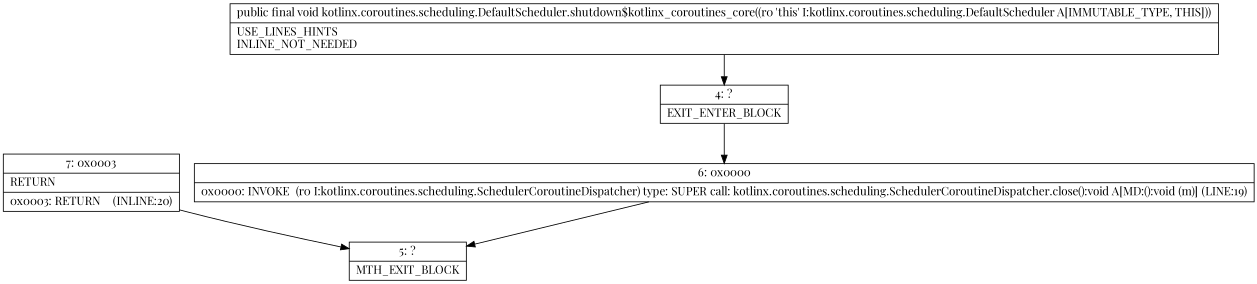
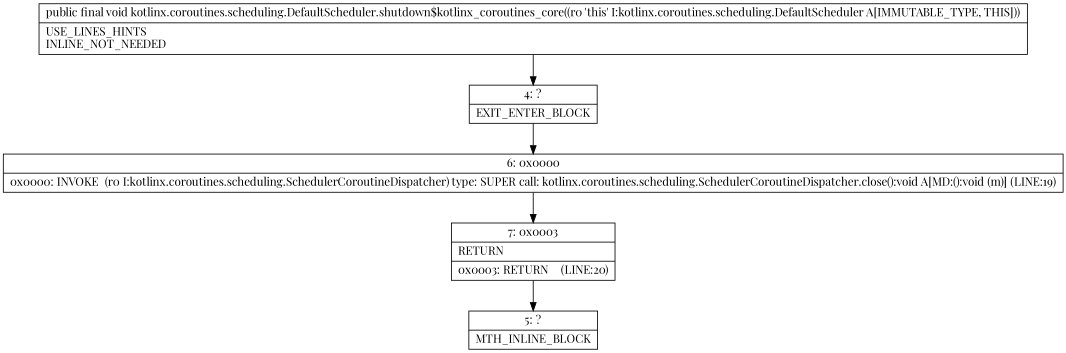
  digraph {
    fontname="Playfair Display"
    node [fontname="Playfair Display" shape=record]
    edge [fontname="Playfair Display"]
    n1 [label="{4\:\ ?|EXIT_ENTER_BLOCK\l}"]
    n2 [label="{6\:\ 0x0000|0x0000: INVOKE  (r0 I:kotlinx.coroutines.scheduling.SchedulerCoroutineDispatcher) type: SUPER call: kotlinx.coroutines.scheduling.SchedulerCoroutineDispatcher.close():void A[MD:():void (m)] (LINE:19)\l}"]
-   n3 [label="{7\:\ 0x0003|RETURN\l|0x0003: RETURN    (INLINE:20)\l}"]
-   n4 [label="{5\:\ ?|MTH_EXIT_BLOCK\l}"]
+   n3 [label="{7\:\ 0x0003|RETURN\l|0x0003: RETURN    (LINE:20)\l}"]
+   n4 [label="{5\:\ ?|MTH_INLINE_BLOCK\l}"]
    n5 [label="{public final void kotlinx.coroutines.scheduling.DefaultScheduler.shutdown$kotlinx_coroutines_core((r0 'this' I:kotlinx.coroutines.scheduling.DefaultScheduler A[IMMUTABLE_TYPE, THIS]))  | USE_LINES_HINTS\lINLINE_NOT_NEEDED\l}"]
    n1 -> n2
-   n2 -> n4
+   n2 -> n3
    n3 -> n4
    n5 -> n1
  }
